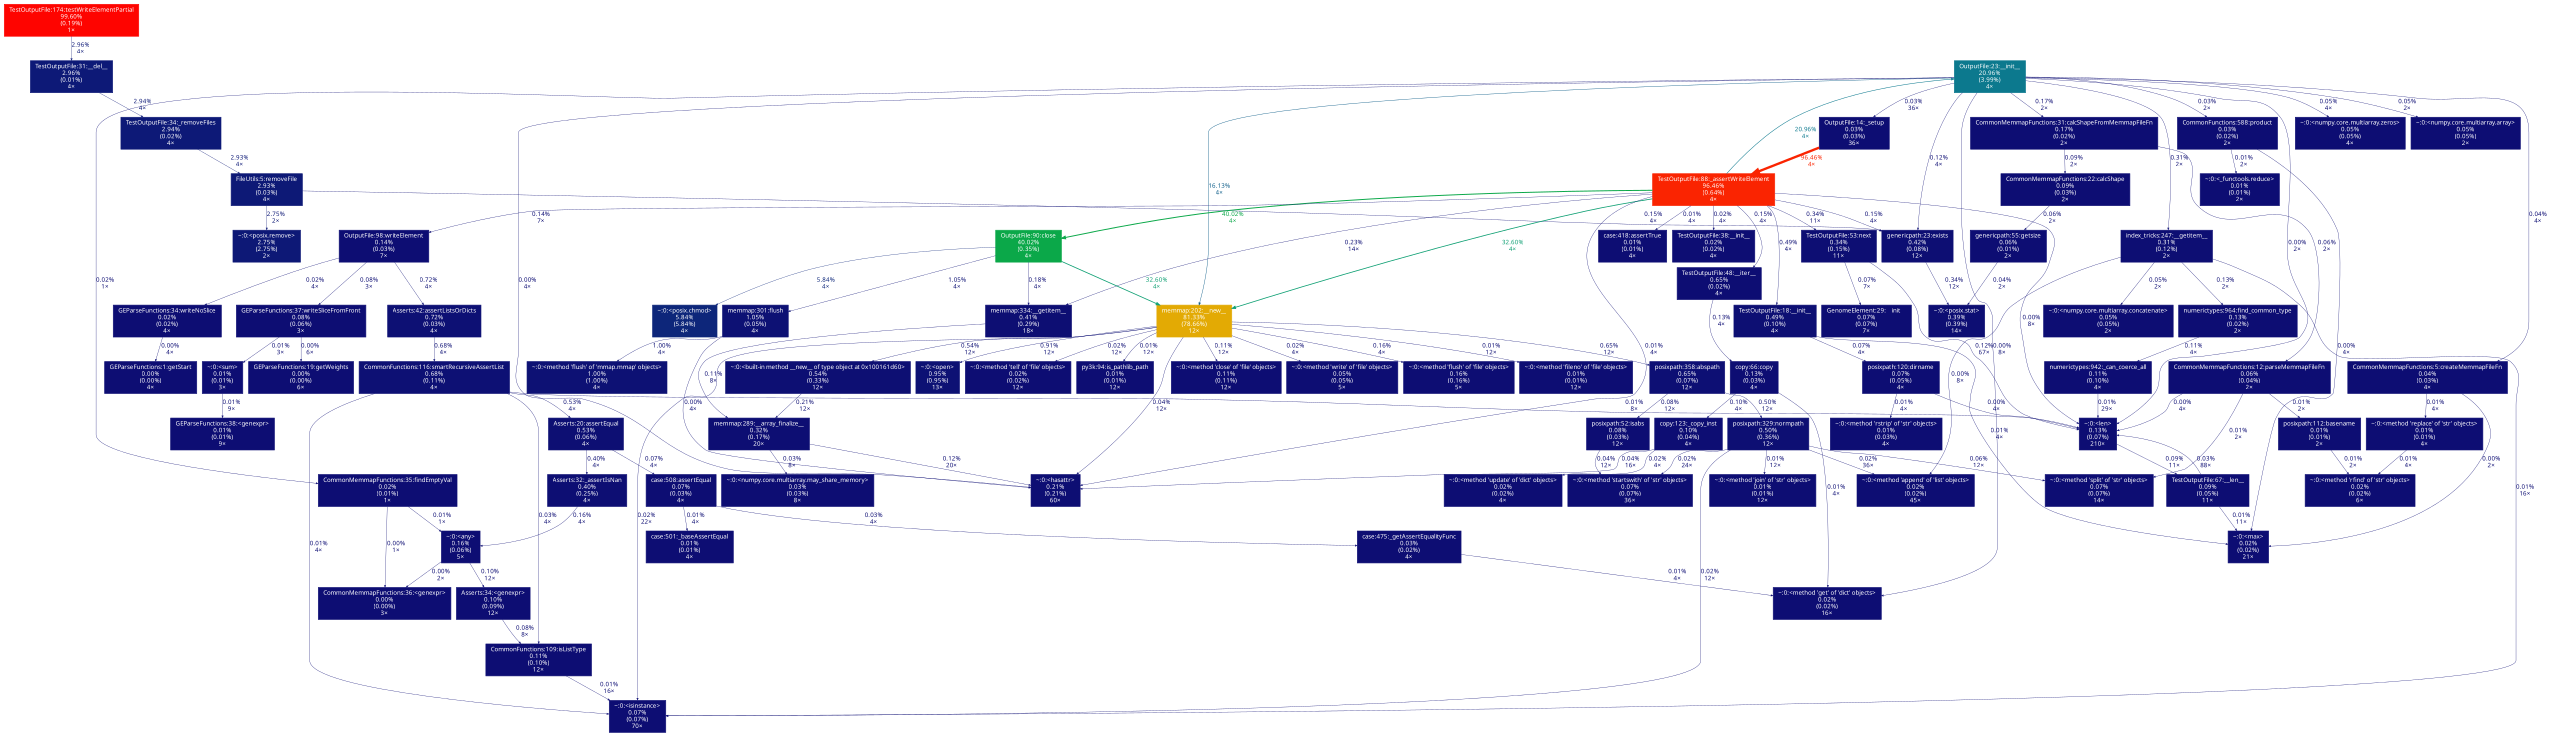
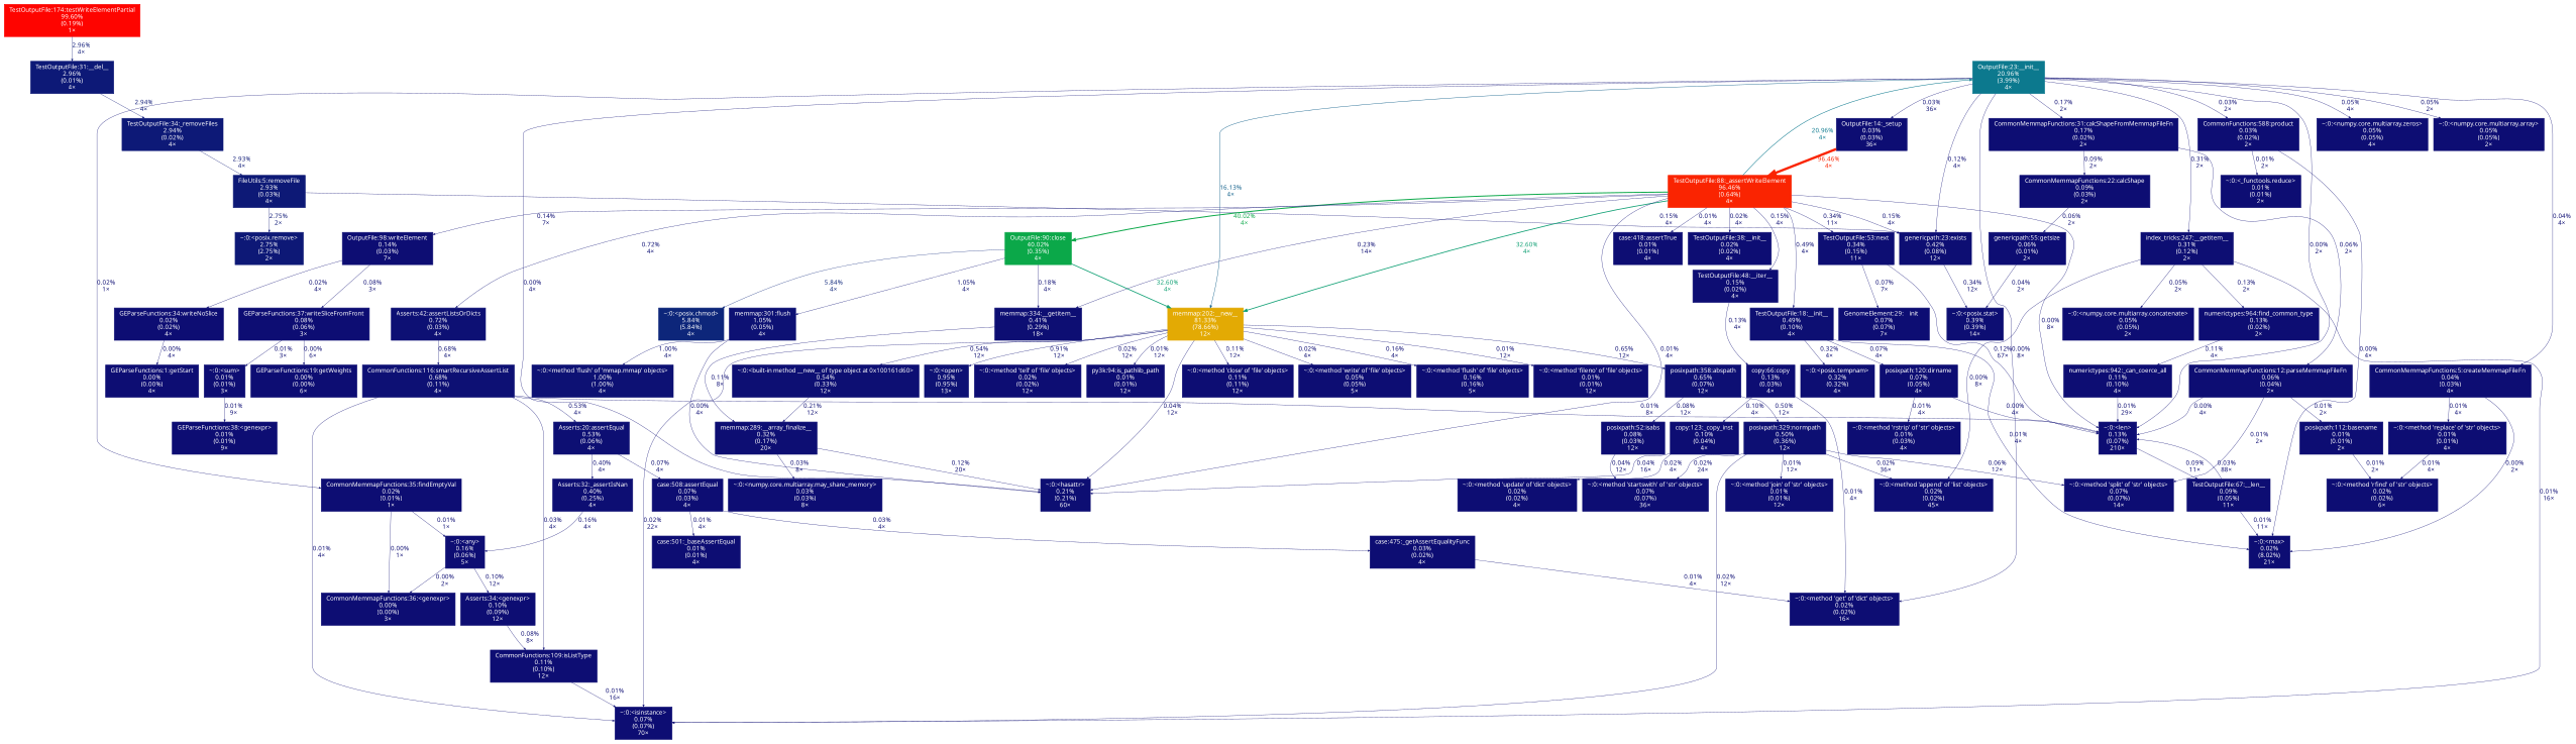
  digraph {
    fontname=vera
    nodesep=0.125
    ranksep=0.25
    node [color="#0d0d73" fontcolor="#ffffff" fontname=vera fontsize=10.00 shape=box style=filled]
    edge [arrowsize=0.35 color="#0d0d73" fontcolor="#0d0d73" fontname=vera fontsize=10.00 labeldistance=0.50 penwidth=0.50]
    n1 [height=0 label="posixpath:52:isabs\n0.08%\n(0.03%)\n12×" width=0]
    n2 [height=0 label="~:0:<method 'startswith' of 'str' objects>\n0.07%\n(0.07%)\n36×" width=0]
    n3 [color="#0d0f74" height=0 label="posixpath:358:abspath\n0.65%\n(0.07%)\n12×" width=0]
    n4 [color="#0d0f73" height=0 label="posixpath:329:normpath\n0.50%\n(0.36%)\n12×" width=0]
    n5 [height=0 label="~:0:<isinstance>\n0.07%\n(0.07%)\n70×" width=0]
    n6 [height=0 label="~:0:<method 'split' of 'str' objects>\n0.07%\n(0.07%)\n14×" width=0]
    n7 [height=0 label="~:0:<method 'append' of 'list' objects>\n0.02%\n(0.02%)\n45×" width=0]
    n8 [height=0 label="~:0:<method 'join' of 'str' objects>\n0.01%\n(0.01%)\n12×" width=0]
    n9 [height=0 label="~:0:<method 'fileno' of 'file' objects>\n0.01%\n(0.01%)\n12×" width=0]
    n10 [color="#e3aa04" height=0 label="memmap:202:__new__\n81.33%\n(78.66%)\n12×" width=0]
    n11 [color="#0d1174" height=0 label="~:0:<open>\n0.95%\n(0.95%)\n13×" width=0]
    n12 [height=0 label="~:0:<method 'tell' of 'file' objects>\n0.02%\n(0.02%)\n12×" width=0]
    n13 [height=0 label="py3k:94:is_pathlib_path\n0.01%\n(0.01%)\n12×" width=0]
    n14 [color="#0d0f73" height=0 label="~:0:<built-in method __new__ of type object at 0x100161d60>\n0.54%\n(0.33%)\n12×" width=0]
    n15 [color="#0d0e73" height=0 label="~:0:<hasattr>\n0.21%\n(0.21%)\n60×" width=0]
    n16 [height=0 label="~:0:<method 'close' of 'file' objects>\n0.11%\n(0.11%)\n12×" width=0]
    n17 [height=0 label="~:0:<method 'write' of 'file' objects>\n0.05%\n(0.05%)\n5×" width=0]
    n18 [height=0 label="~:0:<method 'flush' of 'file' objects>\n0.16%\n(0.16%)\n5×" width=0]
    n19 [color="#0d0e73" height=0 label="memmap:289:__array_finalize__\n0.32%\n(0.17%)\n20×" width=0]
    n20 [height=0 label="~:0:<numpy.core.multiarray.may_share_memory>\n0.03%\n(0.03%)\n8×" width=0]
    n21 [color="#0d1976" height=0 label="FileUtils:5:removeFile\n2.93%\n(0.03%)\n4×" width=0]
    n22 [color="#0d0e73" height=0 label="genericpath:23:exists\n0.42%\n(0.08%)\n12×" width=0]
    n23 [color="#0d1876" height=0 label="~:0:<posix.remove>\n2.75%\n(2.75%)\n2×" width=0]
    n24 [color="#0d0e73" height=0 label="~:0:<posix.stat>\n0.39%\n(0.39%)\n14×" width=0]
    n25 [color="#0d1977" height=0 label="TestOutputFile:34:_removeFiles\n2.94%\n(0.02%)\n4×" width=0]
    n26 [height=0 label="CommonMemmapFunctions:12:parseMemmapFileFn\n0.06%\n(0.04%)\n2×" width=0]
    n27 [height=0 label="~:0:<len>\n0.13%\n(0.07%)\n210×" width=0]
    n28 [height=0 label="posixpath:112:basename\n0.01%\n(0.01%)\n2×" width=0]
    n29 [height=0 label="TestOutputFile:67:__len__\n0.09%\n(0.05%)\n11×" width=0]
    n30 [height=0 label="~:0:<method 'rfind' of 'str' objects>\n0.02%\n(0.02%)\n6×" width=0]
-   n31 [height=0 label="~:0:<max>\n0.02%\n(0.02%)\n21×" width=0]
+   n31 [height=0 label="~:0:<max>\n0.02%\n(8.02%)\n21×" width=0]
    n32 [height=0 label="CommonMemmapFunctions:31:calcShapeFromMemmapFileFn\n0.17%\n(0.02%)\n2×" width=0]
    n33 [height=0 label="CommonMemmapFunctions:22:calcShape\n0.09%\n(0.03%)\n2×" width=0]
    n34 [height=0 label="genericpath:55:getsize\n0.06%\n(0.01%)\n2×" width=0]
    n35 [color="#0d0e73" height=0 label="index_tricks:247:__getitem__\n0.31%\n(0.12%)\n2×" width=0]
    n36 [height=0 label="numerictypes:964:find_common_type\n0.13%\n(0.02%)\n2×" width=0]
    n37 [height=0 label="~:0:<numpy.core.multiarray.concatenate>\n0.05%\n(0.05%)\n2×" width=0]
    n38 [height=0 label="numerictypes:942:_can_coerce_all\n0.11%\n(0.10%)\n4×" width=0]
    n39 [color="#0c798e" height=0 label="OutputFile:23:__init__\n20.96%\n(3.99%)\n4×" width=0]
    n40 [height=0 label="CommonMemmapFunctions:35:findEmptyVal\n0.02%\n(0.01%)\n1×" width=0]
    n41 [height=0 label="CommonMemmapFunctions:5:createMemmapFileFn\n0.04%\n(0.03%)\n4×" width=0]
    n42 [height=0 label="OutputFile:14:_setup\n0.03%\n(0.03%)\n36×" width=0]
    n43 [height=0 label="CommonFunctions:588:product\n0.03%\n(0.02%)\n2×" width=0]
    n44 [height=0 label="~:0:<method 'get' of 'dict' objects>\n0.02%\n(0.02%)\n16×" width=0]
    n45 [height=0 label="~:0:<numpy.core.multiarray.zeros>\n0.05%\n(0.05%)\n4×" width=0]
    n46 [height=0 label="~:0:<numpy.core.multiarray.array>\n0.05%\n(0.05%)\n2×" width=0]
    n47 [height=0 label="~:0:<any>\n0.16%\n(0.06%)\n5×" width=0]
    n48 [height=0 label="CommonMemmapFunctions:36:<genexpr>\n0.00%\n(0.00%)\n3×" width=0]
    n49 [height=0 label="~:0:<method 'replace' of 'str' objects>\n0.01%\n(0.01%)\n4×" width=0]
    n50 [color="#fa2401" height=0 label="TestOutputFile:88:_assertWriteElement\n96.46%\n(0.64%)\n4×" width=0]
    n51 [height=0 label="~:0:<_functools.reduce>\n0.01%\n(0.01%)\n2×" width=0]
    n52 [height=0 label="Asserts:34:<genexpr>\n0.10%\n(0.09%)\n12×" width=0]
    n53 [color="#0d0f73" height=0 label="Asserts:20:assertEqual\n0.53%\n(0.06%)\n4×" width=0]
    n54 [color="#0d0e73" height=0 label="Asserts:32:_assertIsNan\n0.40%\n(0.25%)\n4×" width=0]
    n55 [height=0 label="case:508:assertEqual\n0.07%\n(0.03%)\n4×" width=0]
    n56 [height=0 label="case:475:_getAssertEqualityFunc\n0.03%\n(0.02%)\n4×" width=0]
    n57 [height=0 label="case:501:_baseAssertEqual\n0.01%\n(0.01%)\n4×" width=0]
    n58 [color="#0d1074" height=0 label="CommonFunctions:116:smartRecursiveAssertList\n0.68%\n(0.11%)\n4×" width=0]
    n59 [height=0 label="CommonFunctions:109:isListType\n0.11%\n(0.10%)\n12×" width=0]
    n60 [height=0 label="GenomeElement:29:__init__\n0.07%\n(0.07%)\n7×" width=0]
    n61 [color="#0d0e73" height=0 label="TestOutputFile:53:next\n0.34%\n(0.15%)\n11×" width=0]
    n62 [color="#0ba849" height=0 label="OutputFile:90:close\n40.02%\n(0.35%)\n4×" width=0]
    n63 [color="#0d1174" height=0 label="memmap:301:flush\n1.05%\n(0.05%)\n4×" width=0]
    n64 [color="#0d267a" height=0 label="~:0:<posix.chmod>\n5.84%\n(5.84%)\n4×" width=0]
    n65 [color="#0d0e73" height=0 label="memmap:334:__getitem__\n0.41%\n(0.29%)\n18×" width=0]
    n66 [color="#0d1174" height=0 label="~:0:<method 'flush' of 'mmap.mmap' objects>\n1.00%\n(1.00%)\n4×" width=0]
-   n67 [height=0 label="TestOutputFile:48:__iter__\n0.65%\n(0.02%)\n4×" width=0]
+   n67 [height=0 label="TestOutputFile:48:__iter__\n0.15%\n(0.02%)\n4×" width=0]
    n68 [color="#0d0f73" height=0 label="TestOutputFile:18:__init__\n0.49%\n(0.10%)\n4×" width=0]
    n69 [height=0 label="case:418:assertTrue\n0.01%\n(0.01%)\n4×" width=0]
    n70 [height=0 label="TestOutputFile:38:__init__\n0.02%\n(0.02%)\n4×" width=0]
    n71 [height=0 label="OutputFile:98:writeElement\n0.14%\n(0.03%)\n7×" width=0]
    n72 [color="#0d1074" height=0 label="Asserts:42:assertListsOrDicts\n0.72%\n(0.03%)\n4×" width=0]
    n73 [height=0 label="copy:66:copy\n0.13%\n(0.03%)\n4×" width=0]
+   n74 [color="#0d0e73" height=0 label="~:0:<posix.tempnam>\n0.32%\n(0.32%)\n4×" width=0]
    n75 [height=0 label="posixpath:120:dirname\n0.07%\n(0.05%)\n4×" width=0]
    n76 [height=0 label="GEParseFunctions:37:writeSliceFromFront\n0.08%\n(0.06%)\n3×" width=0]
    n77 [height=0 label="GEParseFunctions:34:writeNoSlice\n0.02%\n(0.02%)\n4×" width=0]
    n78 [height=0 label="copy:123:_copy_inst\n0.10%\n(0.04%)\n4×" width=0]
    n79 [height=0 label="~:0:<method 'rstrip' of 'str' objects>\n0.01%\n(0.03%)\n4×" width=0]
    n80 [height=0 label="GEParseFunctions:19:getWeights\n0.00%\n(0.00%)\n6×" width=0]
    n81 [height=0 label="~:0:<sum>\n0.01%\n(0.01%)\n3×" width=0]
    n82 [height=0 label="GEParseFunctions:1:getStart\n0.00%\n(0.00%)\n4×" width=0]
    n83 [height=0 label="~:0:<method 'update' of 'dict' objects>\n0.02%\n(0.02%)\n4×" width=0]
    n84 [height=0 label="GEParseFunctions:38:<genexpr>\n0.01%\n(0.01%)\n9×" width=0]
    n85 [color="#0d1977" height=0 label="TestOutputFile:31:__del__\n2.96%\n(0.01%)\n4×" width=0]
    n86 [color="#fe0400" height=0 label="TestOutputFile:174:testWriteElementPartial\n99.60%\n(0.19%)\n1×" width=0]
    n1 -> n2 [label="0.04%\n12×"]
    n3 -> n1 [label="0.08%\n12×"]
    n3 -> n4 [color="#0d0f73" fontcolor="#0d0f73" label="0.50%\n12×"]
    n4 -> n2 [label="0.02%\n24×"]
    n4 -> n5 [label="0.02%\n12×"]
    n4 -> n6 [label="0.06%\n12×"]
    n4 -> n7 [label="0.02%\n36×"]
    n4 -> n8 [label="0.01%\n12×"]
    n10 -> n3 [color="#0d0f74" fontcolor="#0d0f74" label="0.65%\n12×"]
    n10 -> n5 [label="0.02%\n22×"]
    n10 -> n9 [label="0.01%\n12×"]
    n10 -> n11 [color="#0d1074" fontcolor="#0d1074" label="0.91%\n12×"]
    n10 -> n12 [label="0.02%\n12×"]
    n10 -> n13 [label="0.01%\n12×"]
    n10 -> n14 [color="#0d0f73" fontcolor="#0d0f73" label="0.54%\n12×"]
    n10 -> n15 [label="0.04%\n12×"]
    n10 -> n16 [label="0.11%\n12×"]
    n10 -> n17 [label="0.02%\n4×"]
    n10 -> n18 [label="0.16%\n4×"]
    n14 -> n19 [color="#0d0e73" fontcolor="#0d0e73" label="0.21%\n12×"]
    n19 -> n15 [label="0.12%\n20×"]
    n19 -> n20 [label="0.03%\n8×"]
    n21 -> n22 [label="0.15%\n4×"]
    n21 -> n23 [color="#0d1876" fontcolor="#0d1876" label="2.75%\n2×"]
    n22 -> n24 [color="#0d0e73" fontcolor="#0d0e73" label="0.34%\n12×"]
    n25 -> n21 [color="#0d1976" fontcolor="#0d1976" label="2.93%\n4×"]
    n26 -> n6 [label="0.01%\n2×"]
    n26 -> n27 [label="0.00%\n4×"]
    n26 -> n28 [label="0.01%\n2×"]
    n27 -> n29 [label="0.09%\n11×"]
    n28 -> n30 [label="0.01%\n2×"]
    n29 -> n27 [label="0.03%\n88×"]
    n29 -> n31 [label="0.01%\n11×"]
    n32 -> n26 [label="0.06%\n2×"]
    n32 -> n33 [label="0.09%\n2×"]
    n33 -> n34 [label="0.06%\n2×"]
    n34 -> n24 [label="0.04%\n2×"]
    n35 -> n5 [label="0.01%\n16×"]
    n35 -> n7 [label="0.00%\n8×"]
    n35 -> n36 [label="0.13%\n2×"]
    n35 -> n37 [label="0.05%\n2×"]
    n36 -> n38 [label="0.11%\n4×"]
    n38 -> n27 [label="0.01%\n29×"]
    n39 -> n10 [arrowsize=0.40 color="#0c5c88" fontcolor="#0c5c88" label="16.13%\n4×" labeldistance=0.65 penwidth=0.65]
    n39 -> n15 [label="0.00%\n4×"]
    n39 -> n22 [label="0.12%\n4×"]
    n39 -> n27 [label="0.00%\n2×"]
    n39 -> n32 [label="0.17%\n2×"]
    n39 -> n35 [color="#0d0e73" fontcolor="#0d0e73" label="0.31%\n2×"]
    n39 -> n40 [label="0.02%\n1×"]
    n39 -> n41 [label="0.04%\n4×"]
    n39 -> n42 [label="0.03%\n36×"]
    n39 -> n43 [label="0.03%\n2×"]
    n39 -> n44 [label="0.00%\n8×"]
    n39 -> n45 [label="0.05%\n4×"]
    n39 -> n46 [label="0.05%\n2×"]
    n40 -> n47 [label="0.01%\n1×"]
    n40 -> n48 [label="0.00%\n1×"]
    n41 -> n31 [label="0.00%\n2×"]
    n41 -> n49 [label="0.01%\n4×"]
    n42 -> n50 [arrowsize=0.98 color="#fa2401" fontcolor="#fa2401" label="96.46%\n4×" labeldistance=3.86 penwidth=3.86]
    n43 -> n31 [label="0.00%\n4×"]
    n43 -> n51 [label="0.01%\n2×"]
    n47 -> n48 [label="0.00%\n2×"]
    n47 -> n52 [label="0.10%\n12×"]
    n49 -> n30 [label="0.01%\n4×"]
    n50 -> n10 [arrowsize=0.57 color="#0b9e71" fontcolor="#0b9e71" label="32.60%\n4×" labeldistance=1.30 penwidth=1.30]
    n50 -> n15 [label="0.01%\n4×"]
    n50 -> n22 [label="0.15%\n4×"]
    n50 -> n27 [label="0.00%\n8×"]
    n50 -> n39 [arrowsize=0.46 color="#0c798e" fontcolor="#0c798e" label="20.96%\n4×" labeldistance=0.84 penwidth=0.84]
    n50 -> n61 [color="#0d0e73" fontcolor="#0d0e73" label="0.34%\n11×"]
    n50 -> n62 [arrowsize=0.63 color="#0ba849" fontcolor="#0ba849" label="40.02%\n4×" labeldistance=1.60 penwidth=1.60]
    n50 -> n65 [color="#0d0e73" fontcolor="#0d0e73" label="0.23%\n14×"]
    n50 -> n67 [label="0.15%\n4×"]
    n50 -> n68 [color="#0d0f73" fontcolor="#0d0f73" label="0.49%\n4×"]
    n50 -> n69 [label="0.01%\n4×"]
    n50 -> n70 [label="0.02%\n4×"]
    n50 -> n71 [label="0.14%\n7×"]
-   n71 -> n72 [color="#0d1074" fontcolor="#0d1074" label="0.72%\n4×"]
+   n50 -> n72 [color="#0d1074" fontcolor="#0d1074" label="0.72%\n4×"]
    n52 -> n59 [label="0.08%\n8×"]
    n53 -> n54 [color="#0d0e73" fontcolor="#0d0e73" label="0.40%\n4×"]
    n53 -> n55 [label="0.07%\n4×"]
    n54 -> n47 [label="0.16%\n4×"]
    n55 -> n56 [label="0.03%\n4×"]
    n55 -> n57 [label="0.01%\n4×"]
    n56 -> n44 [label="0.01%\n4×"]
    n58 -> n5 [label="0.01%\n4×"]
    n58 -> n27 [label="0.01%\n8×"]
    n58 -> n53 [color="#0d0f73" fontcolor="#0d0f73" label="0.53%\n4×"]
    n58 -> n59 [label="0.03%\n4×"]
    n59 -> n5 [label="0.01%\n16×"]
    n61 -> n27 [label="0.12%\n67×"]
    n61 -> n60 [label="0.07%\n7×"]
    n62 -> n10 [arrowsize=0.57 color="#0b9e71" fontcolor="#0b9e71" label="32.60%\n4×" labeldistance=1.30 penwidth=1.30]
    n62 -> n63 [color="#0d1174" fontcolor="#0d1174" label="1.05%\n4×"]
    n62 -> n64 [color="#0d267a" fontcolor="#0d267a" label="5.84%\n4×"]
    n62 -> n65 [label="0.18%\n4×"]
    n63 -> n15 [label="0.00%\n4×"]
    n63 -> n66 [color="#0d1174" fontcolor="#0d1174" label="1.00%\n4×"]
    n65 -> n19 [label="0.11%\n8×"]
    n67 -> n73 [label="0.13%\n4×"]
    n68 -> n31 [label="0.01%\n4×"]
+   n68 -> n74 [color="#0d0e73" fontcolor="#0d0e73" label="0.32%\n4×"]
    n68 -> n75 [label="0.07%\n4×"]
    n71 -> n76 [label="0.08%\n3×"]
    n71 -> n77 [label="0.02%\n4×"]
    n72 -> n58 [color="#0d1074" fontcolor="#0d1074" label="0.68%\n4×"]
    n73 -> n44 [label="0.01%\n4×"]
    n73 -> n78 [label="0.10%\n4×"]
    n75 -> n27 [label="0.00%\n4×"]
    n75 -> n79 [label="0.01%\n4×"]
    n76 -> n80 [label="0.00%\n6×"]
    n76 -> n81 [label="0.01%\n3×"]
    n77 -> n82 [label="0.00%\n4×"]
    n78 -> n15 [label="0.04%\n16×"]
    n78 -> n83 [label="0.02%\n4×"]
    n81 -> n84 [label="0.01%\n9×"]
    n85 -> n25 [color="#0d1977" fontcolor="#0d1977" label="2.94%\n4×"]
    n86 -> n85 [color="#0d1977" fontcolor="#0d1977" label="2.96%\n4×"]
  }
